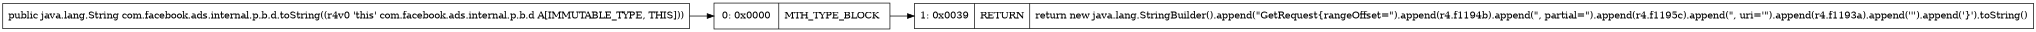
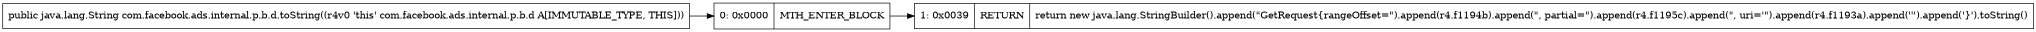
  digraph {
    rankdir=LR
    node [shape=record]
-   n1 [label="{0\:\ 0x0000|MTH_TYPE_BLOCK\l}"]
+   n1 [label="{0\:\ 0x0000|MTH_ENTER_BLOCK\l}"]
    n2 [label="{1\:\ 0x0039|RETURN\l|return new java.lang.StringBuilder().append(\"GetRequest\{rangeOffset=\").append(r4.f1194b).append(\", partial=\").append(r4.f1195c).append(\", uri='\").append(r4.f1193a).append(''').append('\}').toString()\l}"]
    n3 [label="{public java.lang.String com.facebook.ads.internal.p.b.d.toString((r4v0 'this' com.facebook.ads.internal.p.b.d A[IMMUTABLE_TYPE, THIS])) }"]
    n1 -> n2
    n3 -> n1
  }
